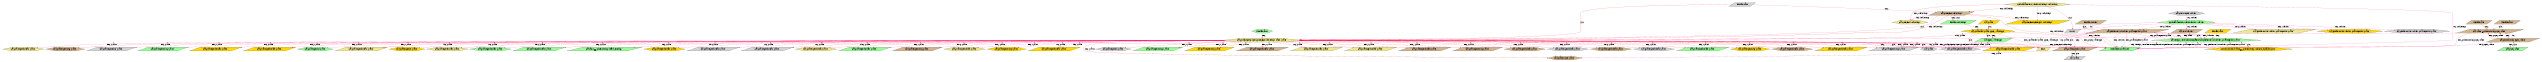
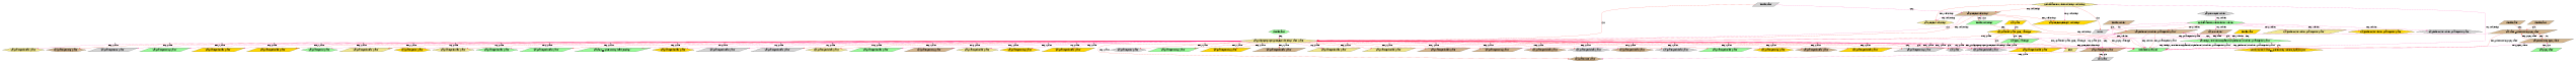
  digraph {
    node [fillcolor=tan shape=parallelogram style=filled]
    edge [color=deeppink]
    n1 [label="(Call,pixelsFromSize(webView, g_value_get_int(&value)))"]
    n2 [label="(Call,g_value_get_int(&value))"]
    n3 [fillcolor=palegreen label="(Call,settings->setMinimumLogicalFontSize(pixelsFromSize(webView, g_value_get_int(&value))))" shape=hexagon]
    n4 [fillcolor=palegreen label="(MethodReturn,static void)"]
    n5 [label="(Call,g_value_unset(&value))" shape=hexagon]
    n6 [fillcolor=lightgrey label="(Call,&value)"]
    n7 [fillcolor=gold label="(ControlStructure,if (name == g_intern_string(\"minimum-logical-font-size\")))" shape=hexagon]
    n8 [fillcolor=palegreen label="(MethodParameterIn,WebKitWebView* webView)" shape=hexagon]
    n9 [label="(Call,core(webView))"]
    n10 [fillcolor=khaki label="(Call,pixelsFromSize(webView, g_value_get_int(&value)))"]
    n11 [fillcolor=gold label="(Call,pixelsFromSize(webView, g_value_get_int(&value)))" shape=hexagon]
    n12 [fillcolor=lightgrey label="(Call,pixelsFromSize(webView, g_value_get_int(&value)))" shape=hexagon]
    1000100 [fillcolor=lightgrey]
    n14 [fillcolor=lightgrey label="(Call,GTK_WIDGET(webView))" shape=hexagon]
    n15 [fillcolor=khaki label="(Call,g_object_get_property(G_OBJECT(webSettings), name, &value))" shape=hexagon]
    n16 [fillcolor=lightgrey label="(Call,g_value_get_int(&value))" shape=hexagon]
    n17 [fillcolor=palegreen label="(Call,g_value_get_string(&value))"]
    n18 [fillcolor=gold label="(Call,g_value_get_string(&value))"]
    n19 [label="(Call,g_value_get_boolean(&value))"]
    n20 [fillcolor=khaki label="(Call,g_value_get_boolean(&value))"]
    n21 [fillcolor=khaki label="(Call,g_value_get_boolean(&value))"]
    n22 [label="(Call,g_value_get_boolean(&value))"]
    n23 [label="(Call,g_value_get_string(&value))"]
    n24 [label="(Call,g_value_get_boolean(&value))" shape=hexagon]
    n25 [fillcolor=lightgrey label="(Call,g_value_get_boolean(&value))" shape=hexagon]
    n26 [label="(Call,g_value_get_boolean(&value))" shape=hexagon]
    n27 [fillcolor=lightgrey label="(Call,g_value_get_boolean(&value))" shape=hexagon]
    n28 [fillcolor=palegreen label="(Call,g_value_get_boolean(&value))"]
    n29 [fillcolor=gold label="(Call,g_value_get_string(&value))" shape=hexagon]
    n30 [label="(Call,g_value_get_boolean(&value))" shape=hexagon]
    n31 [fillcolor=gold label="(Call,g_value_get_boolean(&value))"]
    n32 [fillcolor=lightgrey label="(Call,g_value_get_string(&value))"]
    n33 [fillcolor=lightgrey label="(Call,&value)" shape=hexagon]
    n34 [fillcolor=lightgrey label="(Call,g_value_get_boolean(&value))" shape=hexagon]
    n35 [fillcolor=gold label="(Call,g_value_get_boolean(&value))"]
    n36 [fillcolor=khaki label="(Call,g_value_get_boolean(&value))" shape=hexagon]
    n37 [label="(Call,g_value_get_string(&value))" shape=hexagon]
    n38 [fillcolor=lightgrey label="(Call,g_value_get_enum(&value))"]
    n39 [fillcolor=palegreen label="(Call,g_value_get_string(&value))"]
    n40 [fillcolor=gold label="(Call,g_value_get_boolean(&value))"]
    n41 [fillcolor=gold label="(Call,g_value_get_boolean(&value))"]
    n42 [fillcolor=palegreen label="(Call,g_value_get_int(&value))" shape=hexagon]
    n43 [fillcolor=khaki label="(Call,g_value_get_boolean(&value))"]
    n44 [fillcolor=gold label="(Call,g_value_get_int(&value))" shape=hexagon]
    n45 [fillcolor=khaki label="(Call,g_value_get_boolean(&value))" shape=hexagon]
    n46 [fillcolor=palegreen label="(Call,g_value_get_boolean(&value))" shape=hexagon]
    n47 [fillcolor=palegreen label="(Call,g_value_get_boolean(&value))"]
    n48 [fillcolor=palegreen label="(Call,name == g_intern_string(\"default-encoding\"))"]
    n49 [fillcolor=gold label="(Call,g_value_get_boolean(&value))" shape=hexagon]
    n50 [fillcolor=lightgrey label="(Call,g_value_get_boolean(&value))"]
    n51 [fillcolor=lightgrey label="(Call,g_value_get_boolean(&value))"]
    n52 [fillcolor=khaki label="(Call,g_value_get_boolean(&value))" shape=hexagon]
    n53 [fillcolor=palegreen label="(Call,g_value_get_boolean(&value))"]
    n54 [label="(Call,g_value_get_string(&value))"]
    n55 [fillcolor=khaki label="(Call,g_value_get_boolean(&value))" shape=hexagon]
    n56 [fillcolor=gold label="(Call,g_value_get_string(&value))" shape=hexagon]
    n57 [fillcolor=khaki label="(Block,)"]
    n58 [fillcolor=gold label="(Call,g_value_get_boolean(&value))"]
    n59 [label="(Call,G_OBJECT(webSettings))"]
    n60 [fillcolor=khaki label="(Call,G_OBJECT(webSettings))" shape=hexagon]
    n61 [fillcolor=palegreen label="(Identifier,webSettings)"]
    n62 [fillcolor=gold label="(Call,G_OBJECT_GET_CLASS(webSettings))"]
    n63 [fillcolor=gold label="(Call,g_value_init(&value, pspec->value_type))" shape=hexagon]
    n64 [fillcolor=khaki label="(MethodParameterIn,WebKitWebSettings* webSettings)" shape=hexagon]
    n65 [label="(Call,* name = g_intern_string(pspec->name))"]
    n66 [label="(Call,g_intern_string(pspec->name))"]
    n67 [fillcolor=palegreen label="(Call,pspec->name)"]
    n68 [fillcolor=palegreen label="(Call,pspec->value_type)"]
    n69 [fillcolor=palegreen label="(Identifier,name)" shape=hexagon]
    n70 [fillcolor=lightgrey label="(Identifier,name)"]
    n71 [label="(Identifier,value)"]
    n72 [fillcolor=gold label="(Call,&value)"]
    n73 [fillcolor=gold label="(Identifier,value)"]
    n74 [label="(Identifier,webView)"]
    n75 [label="(Identifier,name)"]
    n1 -> n2 [label="CFG: "]
    n1 -> n3 [color=red label="AST: "]
    n1 -> n3 [label="DDG: webView"]
    n1 -> n3 [label="DDG: g_value_get_int(&value)"]
    n1 -> n4 [label="DDG: webView"]
    n1 -> n4 [color=red label="DDG: g_value_get_int(&value)"]
    n2 -> n1 [label="AST: "]
    n2 -> n1 [label="DDG: &value"]
    n2 -> n5 [label="DDG: &value"]
    n2 -> n6 [color=red label="CFG: "]
    n3 -> n1 [label="CFG: "]
    n3 -> n4 [label="DDG: settings->setMinimumLogicalFontSize(pixelsFromSize(webView, g_value_get_int(&value)))"]
    n3 -> n4 [label="DDG: pixelsFromSize(webView, g_value_get_int(&value))"]
    n3 -> n7 [color=red label="AST: "]
    n6 -> n2 [label="AST: "]
    n8 -> n1 [color=red label="DDG: webView"]
-   n8 -> n4 [label="DDG: webView"]
+   n8 -> n4 [label="CFG: webView"]
    n8 -> n9 [label="DDG: webView"]
    n8 -> n10 [label="DDG: webView"]
    n8 -> n11 [label="DDG: webView"]
    n8 -> n12 [label="DDG: webView"]
    n8 -> 1000100 [label="AST: "]
    n14 -> n8 [label="DDG: webView"]
    n15 -> n2 [label="DDG: &value"]
    n15 -> n4 [label="DDG: G_OBJECT(webSettings)"]
    n15 -> n4 [color=red label="DDG: g_object_get_property(G_OBJECT(webSettings), name, &value)"]
    n15 -> n5 [color=red label="DDG: &value"]
    n15 -> n16 [color=red label="DDG: &value"]
    n15 -> n17 [color=red label="DDG: &value"]
    n15 -> n18 [color=red label="DDG: &value"]
    n15 -> n19 [color=red label="DDG: &value"]
    n15 -> n20 [label="DDG: &value"]
    n15 -> n21 [color=red label="DDG: &value"]
    n15 -> n22 [color=red label="DDG: &value"]
    n15 -> n23 [color=red label="DDG: &value"]
    n15 -> n24 [label="DDG: &value"]
    n15 -> n25 [color=red label="DDG: &value"]
    n15 -> n26 [label="DDG: &value"]
    n15 -> n27 [color=red label="DDG: &value"]
    n15 -> n28 [color=red label="DDG: &value"]
    n15 -> n29 [label="DDG: &value"]
    n15 -> n30 [color=red label="DDG: &value"]
    n15 -> n31 [color=red label="DDG: &value"]
    n15 -> n32 [color=red label="DDG: &value"]
    n15 -> n33 [color=red label="CFG: "]
    n15 -> n34 [color=red label="DDG: &value"]
    n15 -> n35 [label="DDG: &value"]
    n15 -> n36 [label="DDG: &value"]
    n15 -> n37 [color=red label="DDG: &value"]
    n15 -> n38 [label="DDG: &value"]
    n15 -> n39 [label="DDG: &value"]
    n15 -> n40 [label="DDG: &value"]
    n15 -> n41 [color=red label="DDG: &value"]
    n15 -> n42 [label="DDG: &value"]
    n15 -> n43 [color=red label="DDG: &value"]
    n15 -> n44 [label="DDG: &value"]
    n15 -> n45 [color=red label="DDG: &value"]
    n15 -> n46 [label="DDG: &value"]
    n15 -> n47 [color=red label="DDG: &value"]
    n15 -> n48 [label="DDG: name"]
    n15 -> n49 [label="DDG: &value"]
    n15 -> n50 [label="DDG: &value"]
    n15 -> n51 [color=red label="DDG: &value"]
    n15 -> n52 [color=red label="DDG: &value"]
    n15 -> n53 [label="DDG: &value"]
    n15 -> n54 [label="DDG: &value"]
    n15 -> n55 [label="DDG: &value"]
    n15 -> n56 [label="DDG: &value"]
    n15 -> n57 [label="AST: "]
    n15 -> n58 [label="DDG: &value"]
    n33 -> n15 [label="AST: "]
    n59 -> n4 [color=red label="DDG: webSettings"]
    n59 -> n15 [label="AST: "]
    n59 -> n15 [color=red label="DDG: webSettings"]
    n59 -> n60 [label="DDG: webSettings"]
    n59 -> n61 [color=red label="CFG: "]
    n59 -> n62 [color=red label="DDG: webSettings"]
    n61 -> n59 [label="AST: "]
    n61 -> n63 [color=red label="CFG: "]
    n63 -> n4 [color=red label="DDG: pspec->value_type"]
    n63 -> n4 [label="DDG: g_value_init(&value, pspec->value_type)"]
    n63 -> n15 [color=red label="DDG: &value"]
    n63 -> n57 [color=red label="AST: "]
    n63 -> n68 [color=red label="CFG: "]
    n64 -> n4 [label="DDG: webSettings"]
    n64 -> 1000100 [color=red label="AST: "]
    n64 -> n59 [color=red label="DDG: webSettings"]
    n64 -> n60 [color=red label="DDG: webSettings"]
    n64 -> n62 [label="DDG: webSettings"]
    n65 -> n4 [color=red label="DDG: g_intern_string(pspec->name)"]
    n65 -> n15 [label="DDG: name"]
    n65 -> n66 [color=red label="CFG: "]
    n66 -> n4 [label="DDG: pspec->name"]
    n66 -> n65 [color=red label="AST: "]
    n66 -> n65 [color=red label="DDG: pspec->name"]
    n66 -> n67 [label="CFG: "]
    n67 -> n66 [label="AST: "]
    n68 -> n63 [color=red label="AST: "]
    n69 -> n15 [label="CFG: "]
    n70 -> n15 [color=red label="AST: "]
    n70 -> n59 [label="CFG: "]
    n71 -> n65 [color=red label="CFG: "]
    n72 -> n63 [label="AST: "]
    n73 -> n3 [color=red label="CFG: "]
    n74 -> n1 [color=red label="AST: "]
    n75 -> n65 [color=red label="AST: "]
  }
